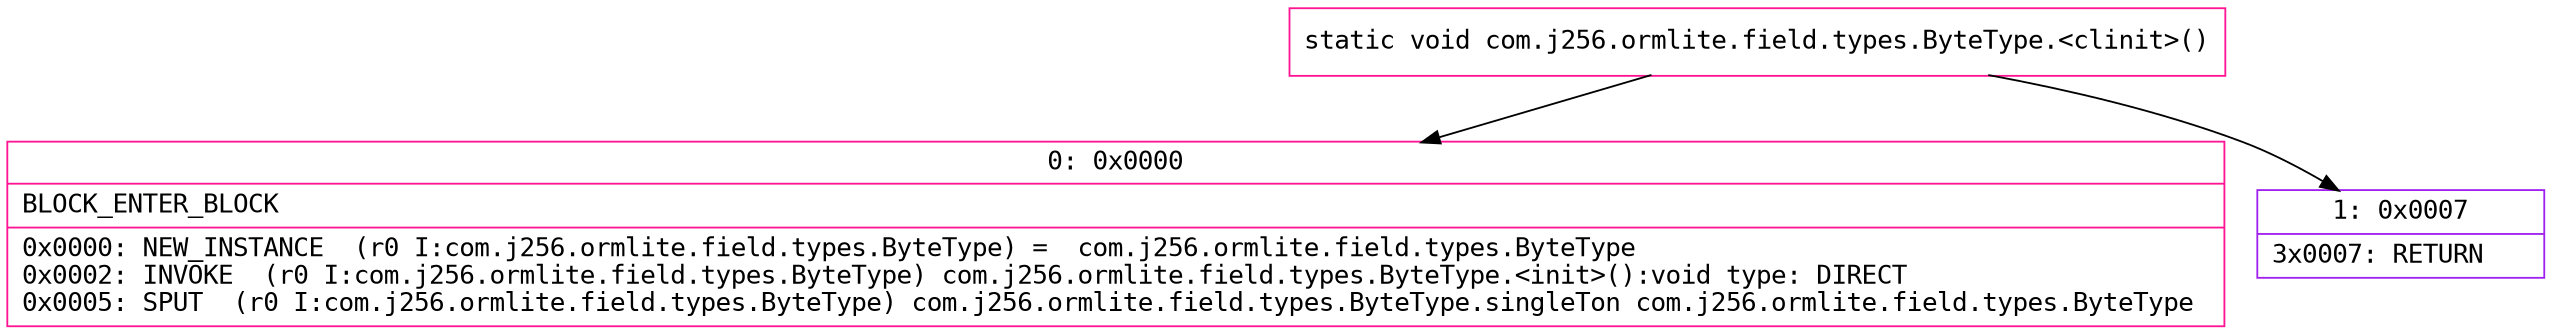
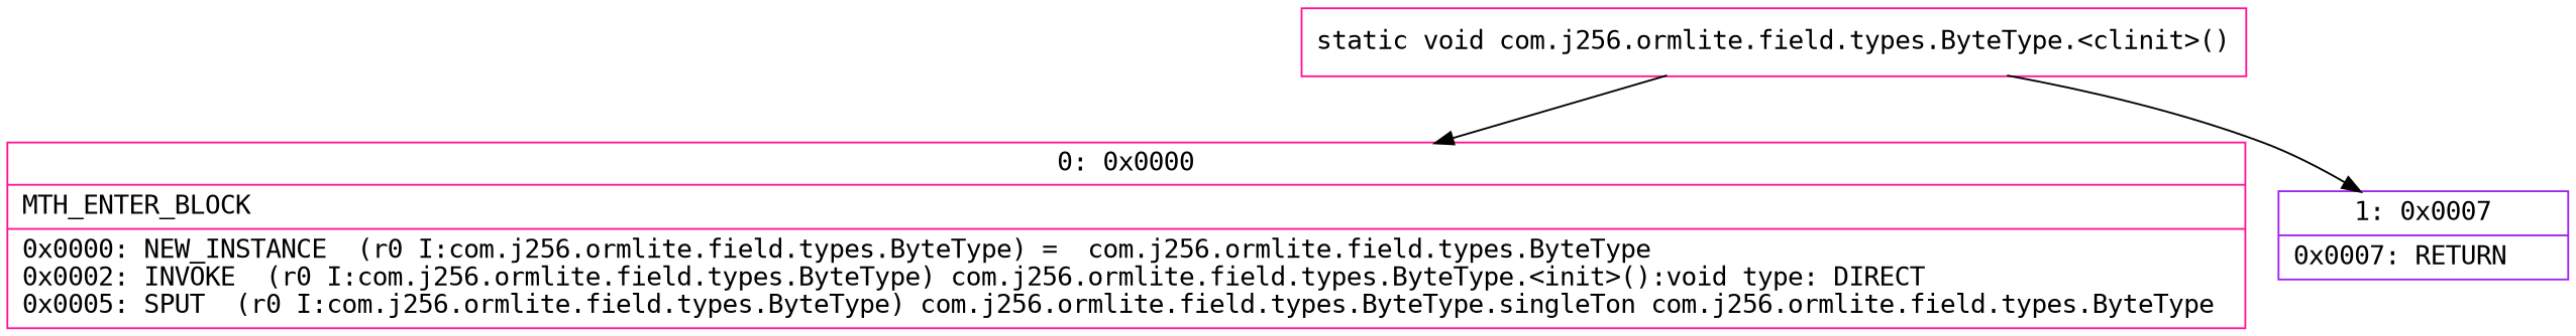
  digraph {
    fontname="DejaVu Sans Mono"
    node [color=deeppink fontname="DejaVu Sans Mono" shape=record]
    edge [fontname="DejaVu Sans Mono"]
-   n1 [label="{0\:\ 0x0000|BLOCK_ENTER_BLOCK\l|0x0000: NEW_INSTANCE  (r0 I:com.j256.ormlite.field.types.ByteType) =  com.j256.ormlite.field.types.ByteType \l0x0002: INVOKE  (r0 I:com.j256.ormlite.field.types.ByteType) com.j256.ormlite.field.types.ByteType.\<init\>():void type: DIRECT \l0x0005: SPUT  (r0 I:com.j256.ormlite.field.types.ByteType) com.j256.ormlite.field.types.ByteType.singleTon com.j256.ormlite.field.types.ByteType \l}"]
-   n2 [color=purple label="{1\:\ 0x0007|3x0007: RETURN   \l}"]
+   n1 [label="{0\:\ 0x0000|MTH_ENTER_BLOCK\l|0x0000: NEW_INSTANCE  (r0 I:com.j256.ormlite.field.types.ByteType) =  com.j256.ormlite.field.types.ByteType \l0x0002: INVOKE  (r0 I:com.j256.ormlite.field.types.ByteType) com.j256.ormlite.field.types.ByteType.\<init\>():void type: DIRECT \l0x0005: SPUT  (r0 I:com.j256.ormlite.field.types.ByteType) com.j256.ormlite.field.types.ByteType.singleTon com.j256.ormlite.field.types.ByteType \l}"]
+   n2 [color=purple label="{1\:\ 0x0007|0x0007: RETURN   \l}"]
    n3 [label="{static void com.j256.ormlite.field.types.ByteType.\<clinit\>() }"]
    n3 -> n1
    n3 -> n2
  }
